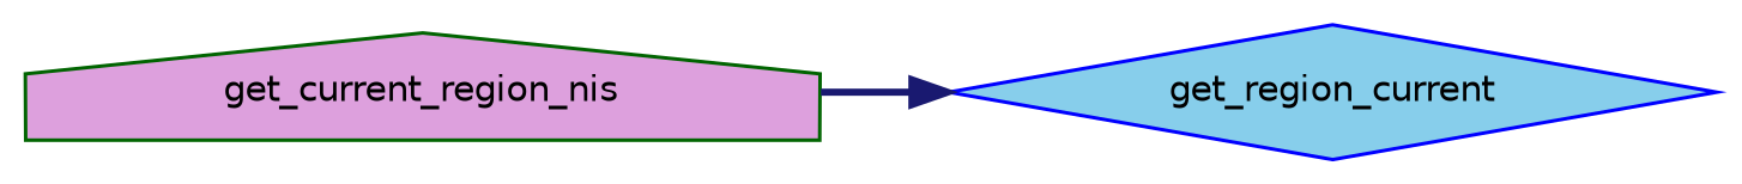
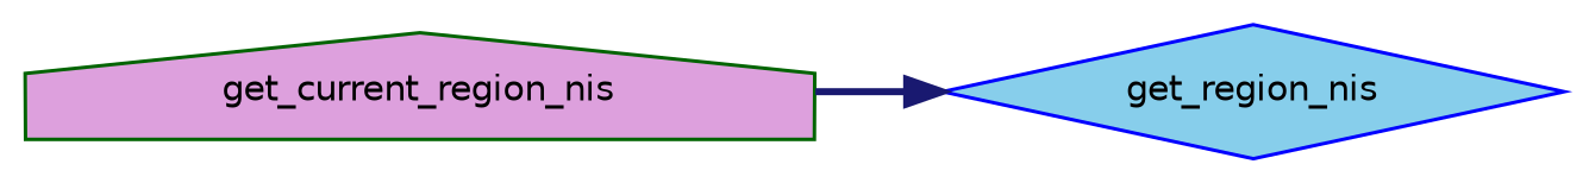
  digraph {
    rankdir=RL
    node [fontname=Helvetica fontsize=10 style=filled]
-   n1 [color=blue fillcolor=skyblue fontcolor=black height=0.2 label=get_region_current shape=diamond width=0.4]
+   n1 [color=blue fillcolor=skyblue fontcolor=black height=0.2 label=get_region_nis shape=diamond width=0.4]
    n2 [color=darkgreen fillcolor=plum height=0.2 label=get_current_region_nis shape=house width=0.4]
    n1 -> n2 [color=midnightblue dir=back fontname=Helvetica fontsize=10 labelfontname=Helvetica labelfontsize=10 style=bold]
  }
